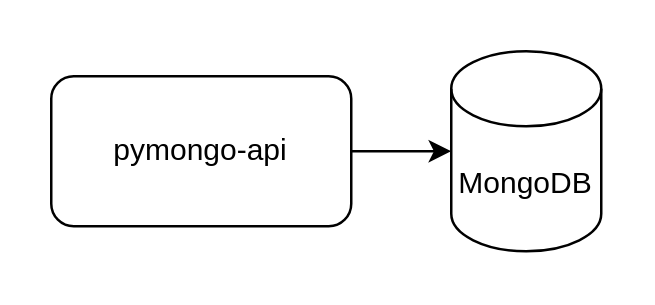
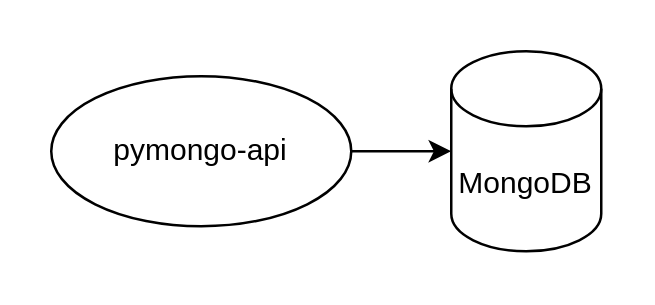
  <mxCell id="0" />
  <mxCell id="1" parent="0" />
  <mxCell id="2" value="MongoDB" style="shape=cylinder3;whiteSpace=wrap;html=1;boundedLbl=1;backgroundOutline=1;size=15;" parent="1" vertex="1"><mxGeometry x="180" y="20" width="60" height="80" as="geometry" /></mxCell>
- <mxCell id="3" value="pymongo-api" style="rounded=1;whiteSpace=wrap;html=1;" parent="1" vertex="1"><mxGeometry x="20" y="30" width="120" height="60" as="geometry" /></mxCell>
+ <mxCell id="3" value="pymongo-api" style="ellipse;whiteSpace=wrap;html=1;" parent="1" vertex="1"><mxGeometry x="20" y="30" width="120" height="60" as="geometry" /></mxCell>
  <mxCell id="4" value="" style="endArrow=classic;html=1;rounded=0;exitX=1;exitY=0.5;exitDx=0;exitDy=0;" edge="1" parent="1" source="3"><mxGeometry width="50" height="50" relative="1" as="geometry"><mxPoint x="410" y="140" as="sourcePoint" /><mxPoint x="180" y="60" as="targetPoint" /></mxGeometry></mxCell>
